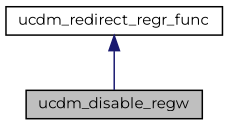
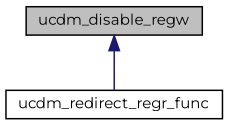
  digraph {
    rankdir=TB
    fontname=Montserrat
    node [color=black fontname=Montserrat fontsize=10 shape=record]
    n1 [fillcolor=grey75 fontcolor=black height=0.2 label=ucdm_disable_regw style=filled width=0.4]
    n2 [height=0.2 label=ucdm_redirect_regr_func width=0.4]
-   n2 -> n1 [color=midnightblue dir=back fontname=Montserrat fontsize=10 labelfontname=Helvetica labelfontsize=10 style=solid]
+   n1 -> n2 [color=midnightblue dir=back fontname=Montserrat fontsize=10 labelfontname=Helvetica labelfontsize=10 style=solid]
  }
